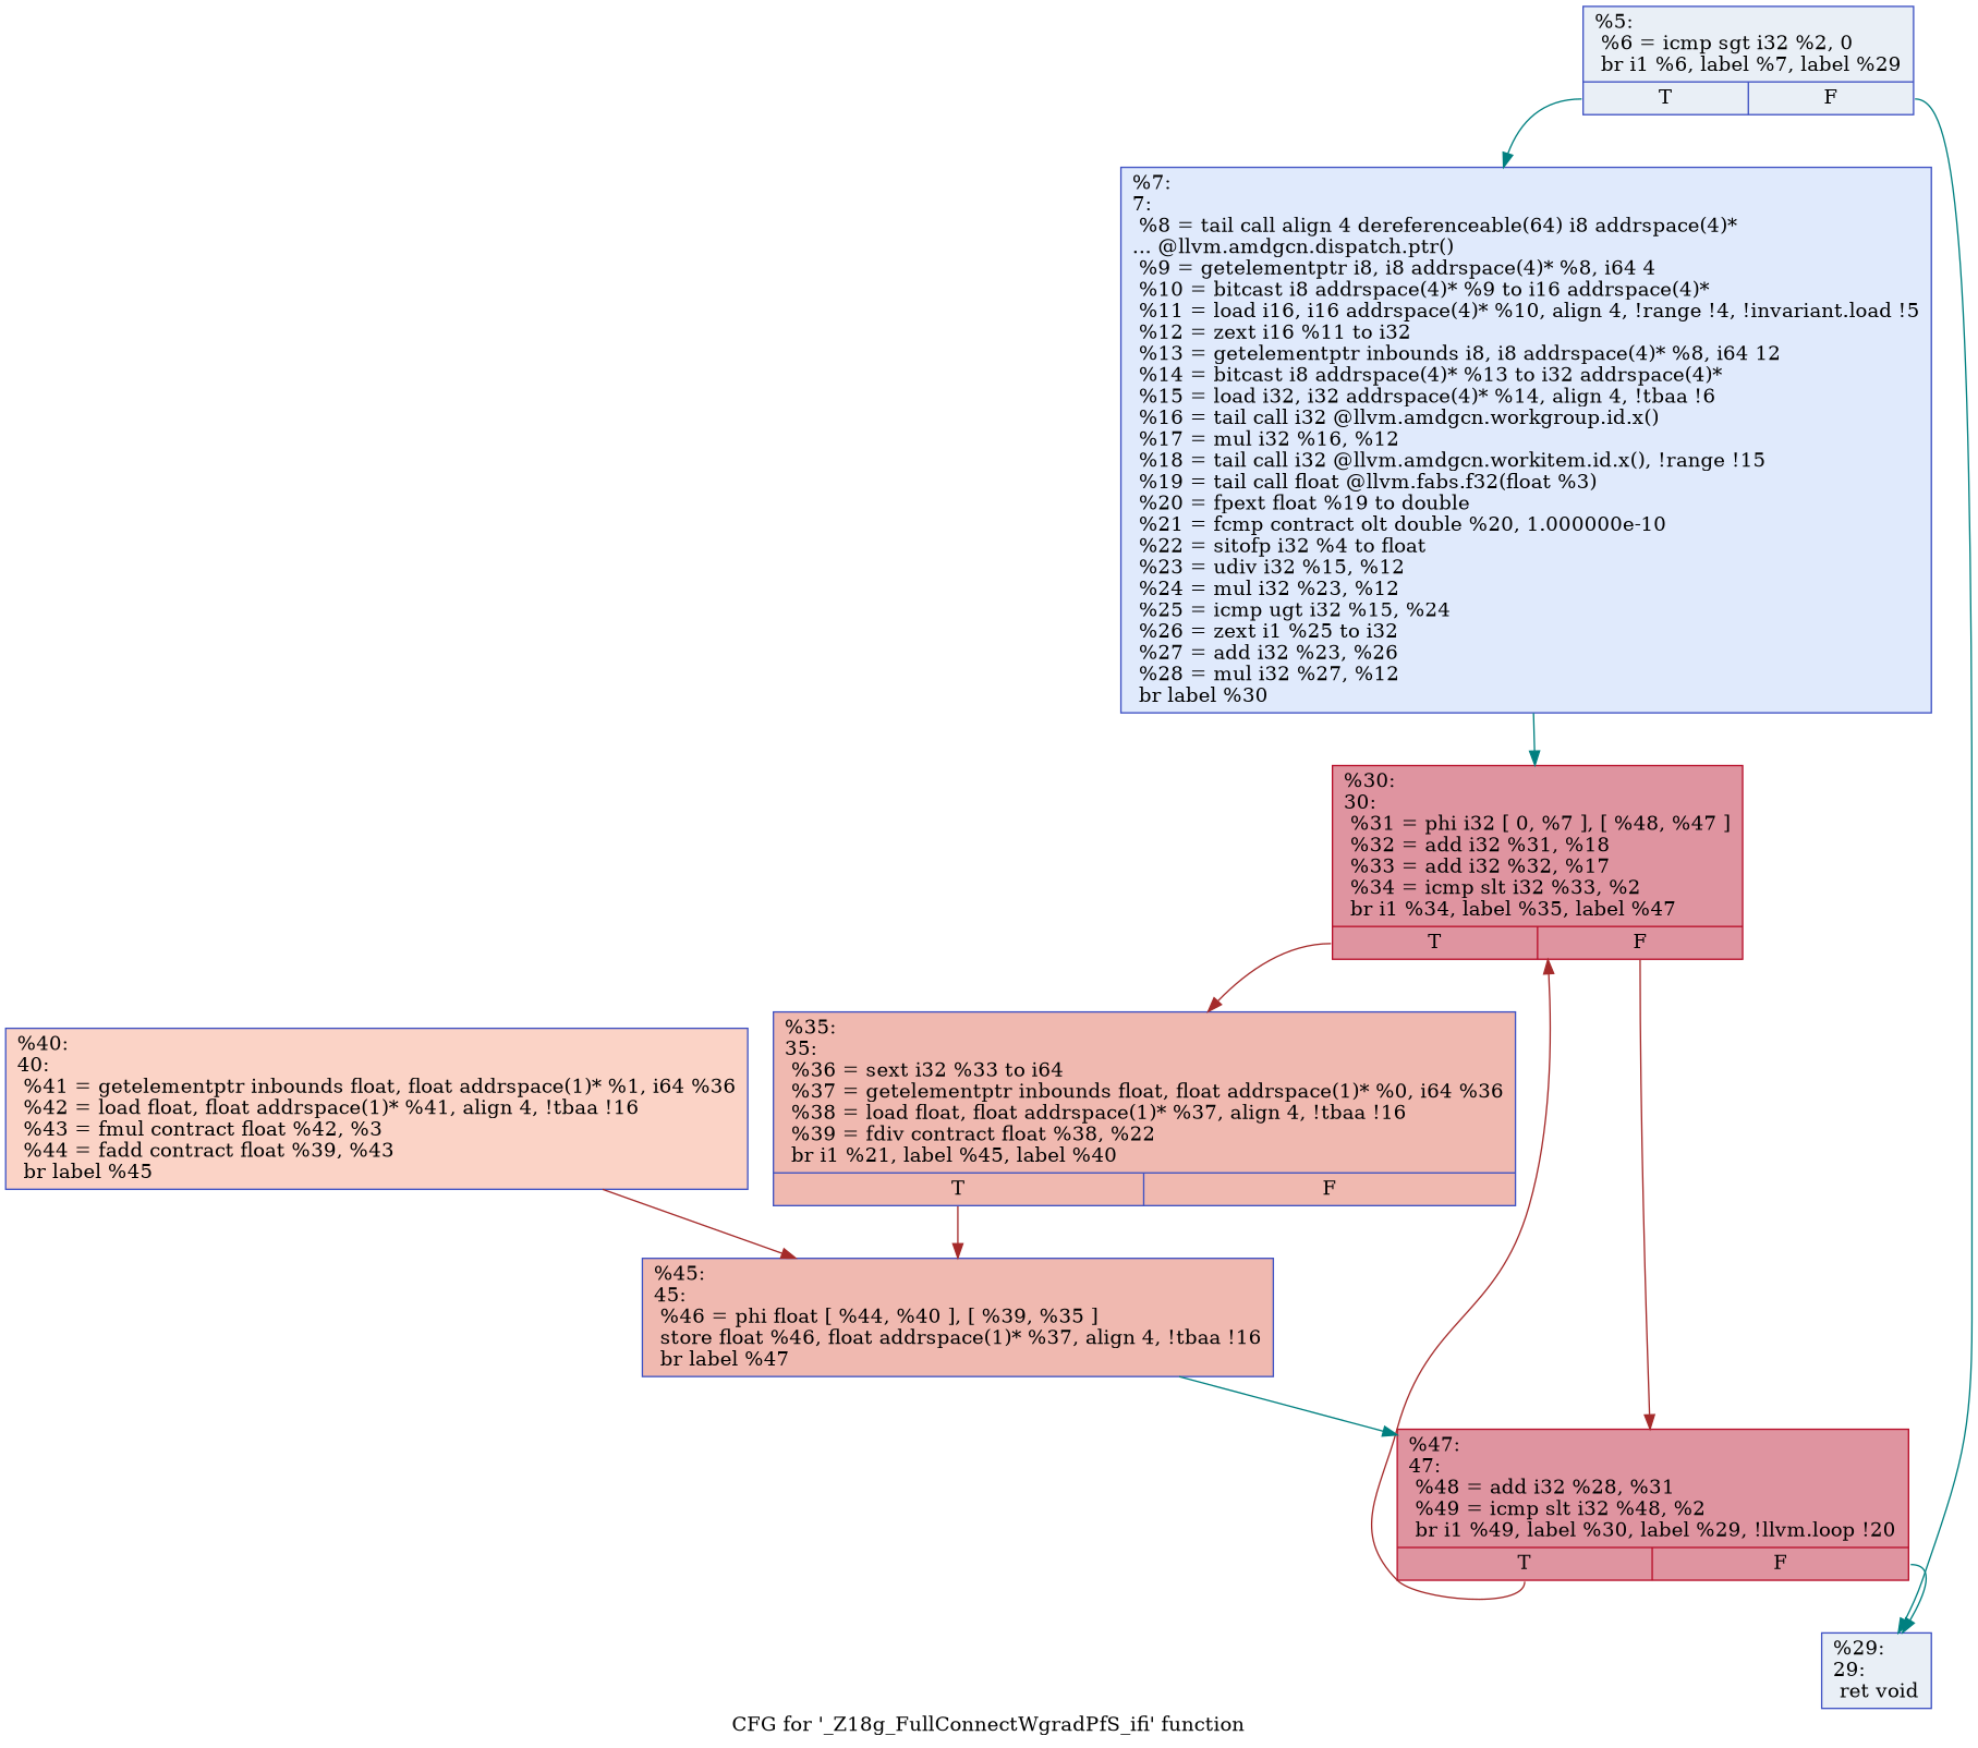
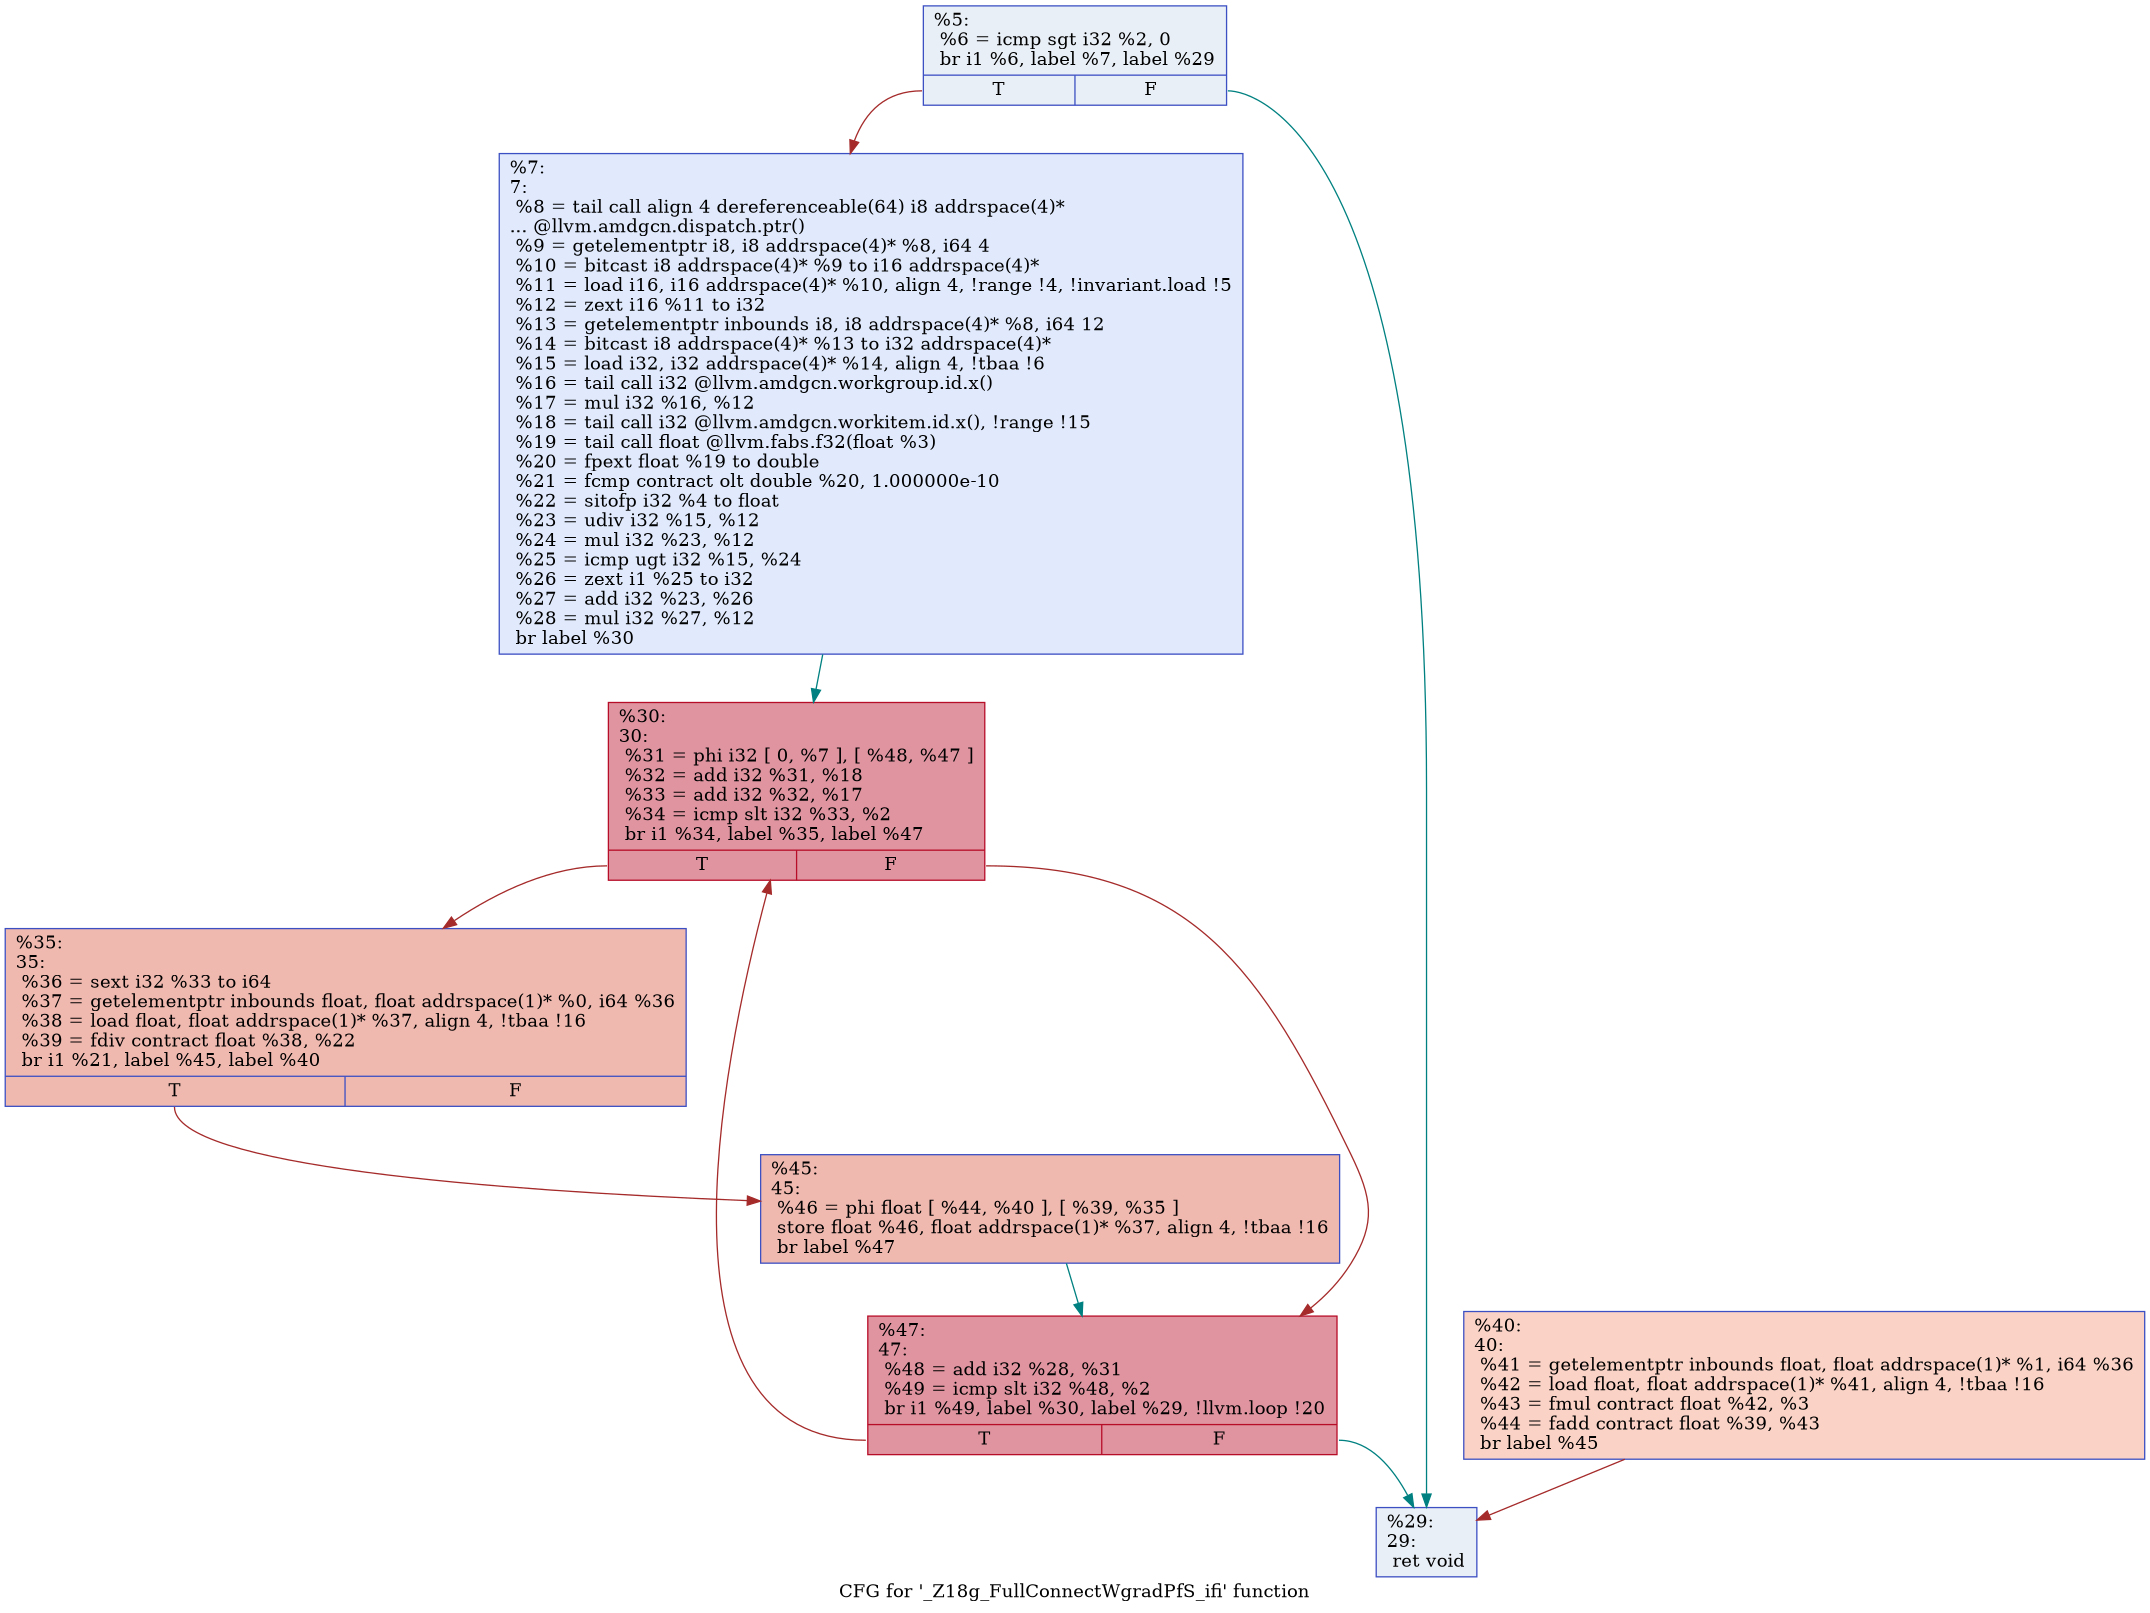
  digraph {
    label="CFG for '_Z18g_FullConnectWgradPfS_ifi' function"
    node [color="#3d50c3ff" fillcolor="#cedaeb70" shape=record style=filled]
    edge [color=brown tailport=s0]
    n1 [label="{%5:\l  %6 = icmp sgt i32 %2, 0\l  br i1 %6, label %7, label %29\l|{<s0>T|<s1>F}}"]
    n2 [fillcolor="#b9d0f970" label="{%7:\l7:                                                \l  %8 = tail call align 4 dereferenceable(64) i8 addrspace(4)*\l... @llvm.amdgcn.dispatch.ptr()\l  %9 = getelementptr i8, i8 addrspace(4)* %8, i64 4\l  %10 = bitcast i8 addrspace(4)* %9 to i16 addrspace(4)*\l  %11 = load i16, i16 addrspace(4)* %10, align 4, !range !4, !invariant.load !5\l  %12 = zext i16 %11 to i32\l  %13 = getelementptr inbounds i8, i8 addrspace(4)* %8, i64 12\l  %14 = bitcast i8 addrspace(4)* %13 to i32 addrspace(4)*\l  %15 = load i32, i32 addrspace(4)* %14, align 4, !tbaa !6\l  %16 = tail call i32 @llvm.amdgcn.workgroup.id.x()\l  %17 = mul i32 %16, %12\l  %18 = tail call i32 @llvm.amdgcn.workitem.id.x(), !range !15\l  %19 = tail call float @llvm.fabs.f32(float %3)\l  %20 = fpext float %19 to double\l  %21 = fcmp contract olt double %20, 1.000000e-10\l  %22 = sitofp i32 %4 to float\l  %23 = udiv i32 %15, %12\l  %24 = mul i32 %23, %12\l  %25 = icmp ugt i32 %15, %24\l  %26 = zext i1 %25 to i32\l  %27 = add i32 %23, %26\l  %28 = mul i32 %27, %12\l  br label %30\l}"]
    n3 [label="{%29:\l29:                                               \l  ret void\l}"]
    n4 [color="#b70d28ff" fillcolor="#b70d2870" label="{%30:\l30:                                               \l  %31 = phi i32 [ 0, %7 ], [ %48, %47 ]\l  %32 = add i32 %31, %18\l  %33 = add i32 %32, %17\l  %34 = icmp slt i32 %33, %2\l  br i1 %34, label %35, label %47\l|{<s0>T|<s1>F}}"]
    n5 [fillcolor="#de614d70" label="{%35:\l35:                                               \l  %36 = sext i32 %33 to i64\l  %37 = getelementptr inbounds float, float addrspace(1)* %0, i64 %36\l  %38 = load float, float addrspace(1)* %37, align 4, !tbaa !16\l  %39 = fdiv contract float %38, %22\l  br i1 %21, label %45, label %40\l|{<s0>T|<s1>F}}"]
    n6 [color="#b70d28ff" fillcolor="#b70d2870" label="{%47:\l47:                                               \l  %48 = add i32 %28, %31\l  %49 = icmp slt i32 %48, %2\l  br i1 %49, label %30, label %29, !llvm.loop !20\l|{<s0>T|<s1>F}}"]
    n7 [fillcolor="#de614d70" label="{%45:\l45:                                               \l  %46 = phi float [ %44, %40 ], [ %39, %35 ]\l  store float %46, float addrspace(1)* %37, align 4, !tbaa !16\l  br label %47\l}"]
    n8 [fillcolor="#f59c7d70" label="{%40:\l40:                                               \l  %41 = getelementptr inbounds float, float addrspace(1)* %1, i64 %36\l  %42 = load float, float addrspace(1)* %41, align 4, !tbaa !16\l  %43 = fmul contract float %42, %3\l  %44 = fadd contract float %39, %43\l  br label %45\l}"]
-   n1 -> n2 [color=teal]
+   n1 -> n2
    n1 -> n3 [color=teal tailport=s1]
    n2 -> n4 [color=teal]
    n4 -> n5
    n4 -> n6 [tailport=s1]
    n5 -> n7
    n6 -> n3 [color=teal tailport=s1]
    n6 -> n4
    n7 -> n6 [color=teal]
-   n8 -> n7
+   n8 -> n3
  }
